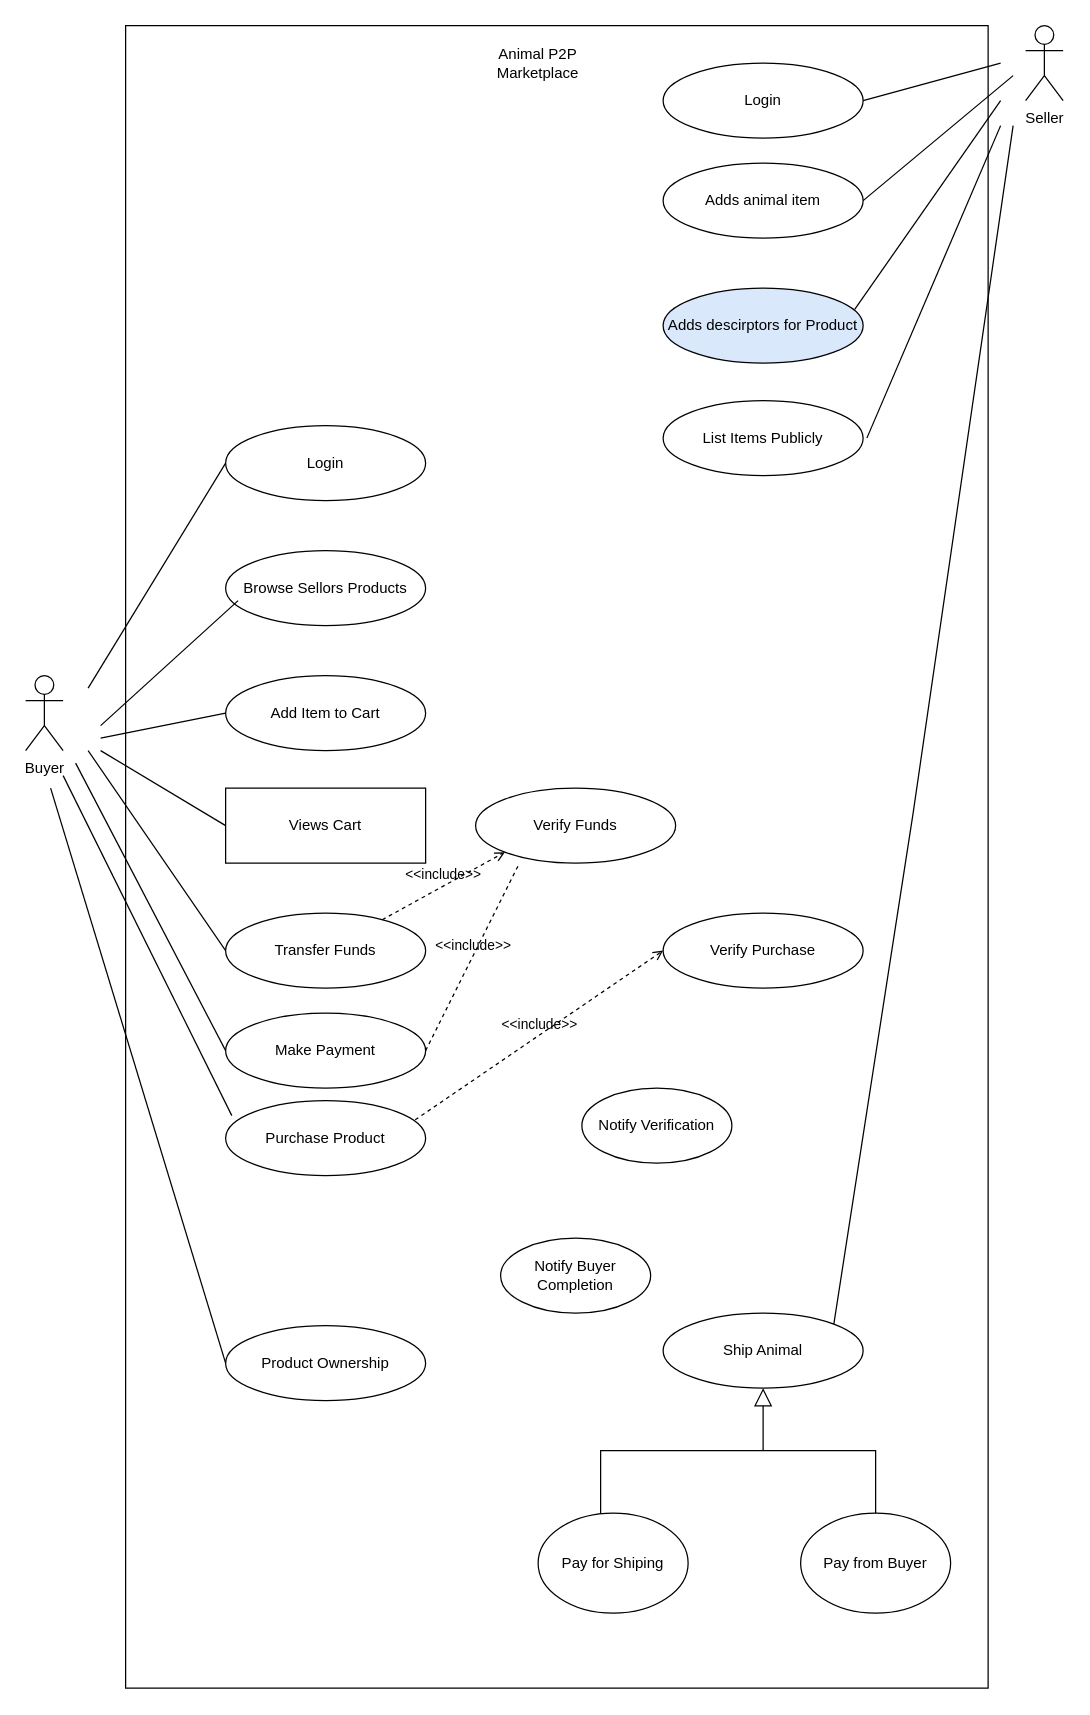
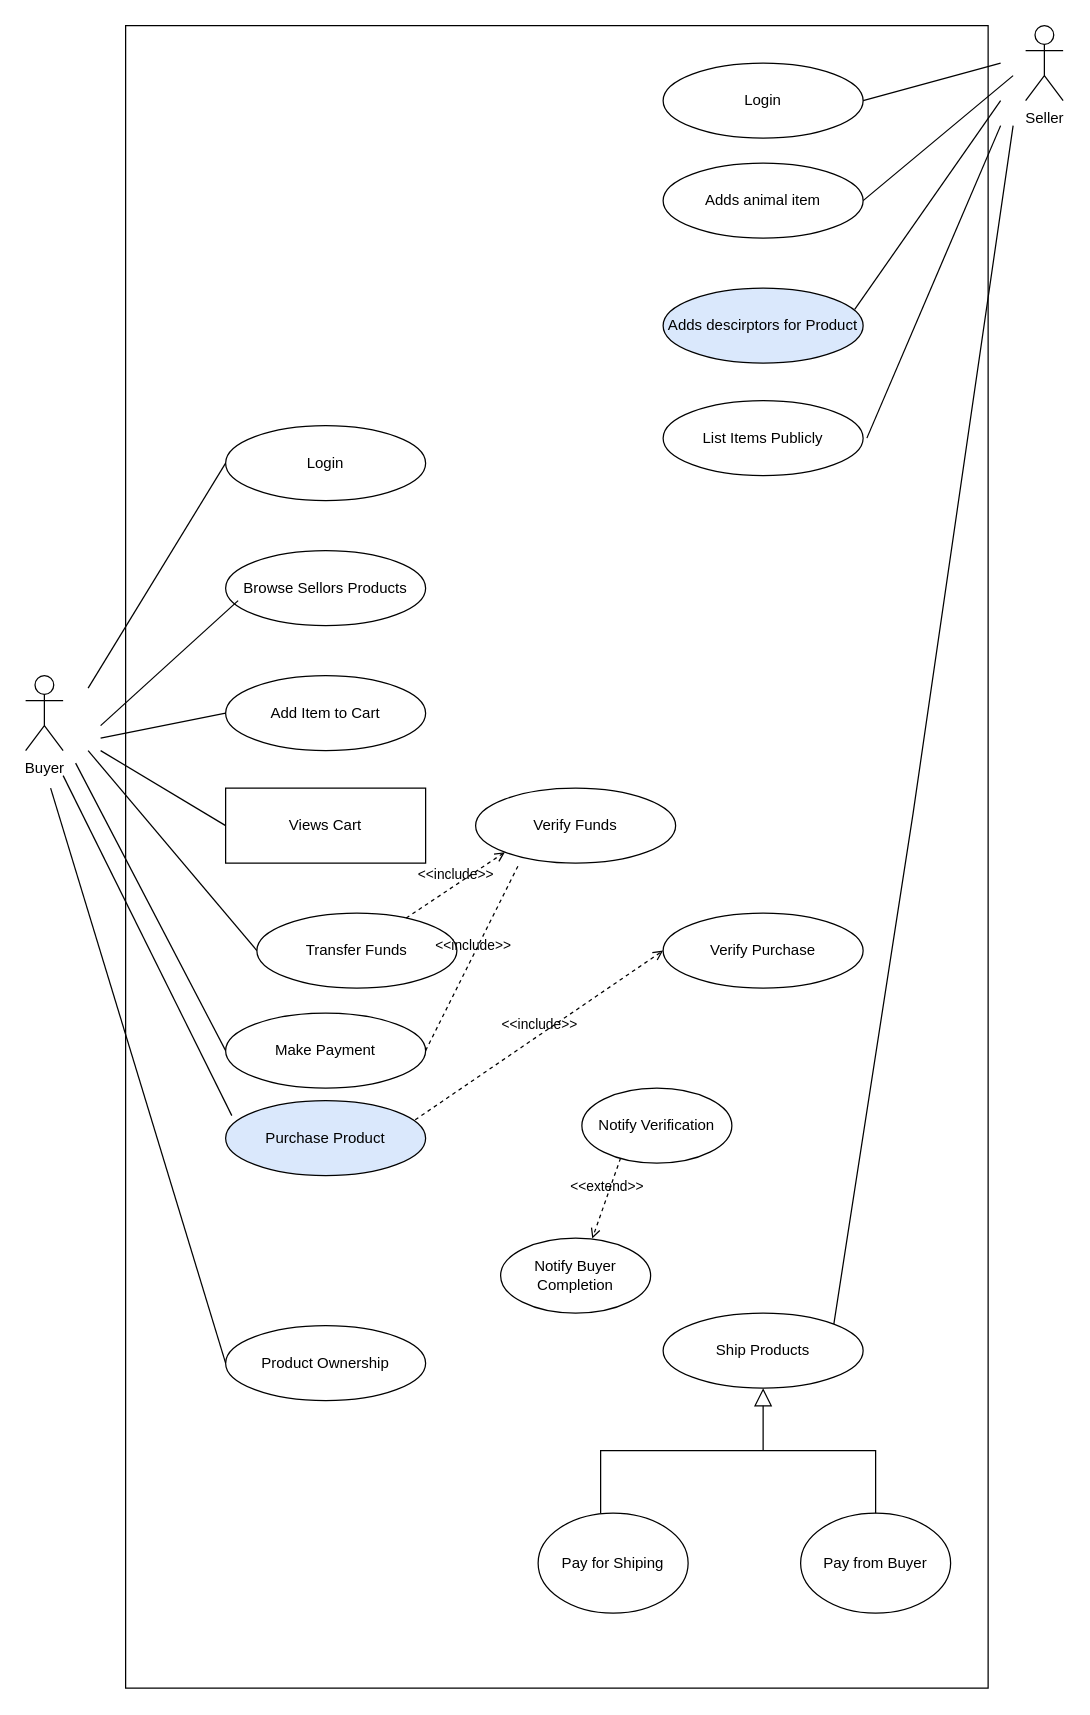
  <mxCell id="0" />
  <mxCell id="1" parent="0" />
  <mxCell id="2" value="" style="rounded=0;whiteSpace=wrap;html=1;" vertex="1" parent="1"><mxGeometry x="100" y="20" width="690" height="1330" as="geometry" /></mxCell>
  <mxCell id="3" value="Buyer" style="shape=umlActor;verticalLabelPosition=bottom;verticalAlign=top;html=1;outlineConnect=0;" parent="1" vertex="1"><mxGeometry x="20" y="540" width="30" height="60" as="geometry" /></mxCell>
  <mxCell id="4" value="Browse Sellors Products" style="ellipse;whiteSpace=wrap;html=1;" parent="1" vertex="1"><mxGeometry x="180" y="440" width="160" height="60" as="geometry" /></mxCell>
  <mxCell id="5" value="Add Item to Cart" style="ellipse;whiteSpace=wrap;html=1;" parent="1" vertex="1"><mxGeometry x="180" y="540" width="160" height="60" as="geometry" /></mxCell>
- <mxCell id="6" value="Transfer Funds" style="ellipse;whiteSpace=wrap;html=1;" parent="1" vertex="1"><mxGeometry x="180" y="730" width="160" height="60" as="geometry" /></mxCell>
+ <mxCell id="6" value="Transfer Funds" style="ellipse;whiteSpace=wrap;html=1;" parent="1" vertex="1"><mxGeometry x="205" y="730" width="160" height="60" as="geometry" /></mxCell>
  <mxCell id="7" value="Views Cart" style="whiteSpace=wrap;html=1;rounded=0;" parent="1" vertex="1"><mxGeometry x="180" y="630" width="160" height="60" as="geometry" /></mxCell>
- <mxCell id="8" value="Purchase Product" style="ellipse;whiteSpace=wrap;html=1;" parent="1" vertex="1"><mxGeometry x="180" y="880" width="160" height="60" as="geometry" /></mxCell>
+ <mxCell id="8" value="Purchase Product" style="ellipse;whiteSpace=wrap;html=1;fillColor=#dae8fc;" parent="1" vertex="1"><mxGeometry x="180" y="880" width="160" height="60" as="geometry" /></mxCell>
  <mxCell id="9" value="Seller" style="shape=umlActor;verticalLabelPosition=bottom;verticalAlign=top;html=1;outlineConnect=0;" parent="1" vertex="1"><mxGeometry x="820" y="20" width="30" height="60" as="geometry" /></mxCell>
  <mxCell id="10" value="Adds animal item" style="ellipse;whiteSpace=wrap;html=1;" vertex="1" parent="1"><mxGeometry x="530" y="130" width="160" height="60" as="geometry" /></mxCell>
  <mxCell id="11" value="Adds descirptors for Product" style="ellipse;whiteSpace=wrap;html=1;fillColor=#dae8fc;" vertex="1" parent="1"><mxGeometry x="530" y="230" width="160" height="60" as="geometry" /></mxCell>
  <mxCell id="12" value="Verify Purchase" style="ellipse;whiteSpace=wrap;html=1;" vertex="1" parent="1"><mxGeometry x="530" y="730" width="160" height="60" as="geometry" /></mxCell>
  <mxCell id="13" value="List Items Publicly" style="ellipse;whiteSpace=wrap;html=1;" vertex="1" parent="1"><mxGeometry x="530" y="320" width="160" height="60" as="geometry" /></mxCell>
- <mxCell id="14" value="Ship Animal" style="ellipse;whiteSpace=wrap;html=1;" vertex="1" parent="1"><mxGeometry x="530" y="1050" width="160" height="60" as="geometry" /></mxCell>
+ <mxCell id="14" value="Ship Products" style="ellipse;whiteSpace=wrap;html=1;" vertex="1" parent="1"><mxGeometry x="530" y="1050" width="160" height="60" as="geometry" /></mxCell>
  <mxCell id="15" value="Login" style="ellipse;whiteSpace=wrap;html=1;" vertex="1" parent="1"><mxGeometry x="180" y="340" width="160" height="60" as="geometry" /></mxCell>
  <mxCell id="16" value="" style="endArrow=none;html=1;rounded=0;entryX=0;entryY=0.5;entryDx=0;entryDy=0;" edge="1" parent="1" target="15"><mxGeometry width="50" height="50" relative="1" as="geometry"><mxPoint x="70" y="550" as="sourcePoint" /><mxPoint x="100" y="430" as="targetPoint" /></mxGeometry></mxCell>
  <mxCell id="17" value="" style="endArrow=none;html=1;rounded=0;" edge="1" parent="1"><mxGeometry width="50" height="50" relative="1" as="geometry"><mxPoint x="80" y="580" as="sourcePoint" /><mxPoint x="190" y="480" as="targetPoint" /></mxGeometry></mxCell>
  <mxCell id="18" value="" style="endArrow=none;html=1;rounded=0;entryX=0;entryY=0.5;entryDx=0;entryDy=0;" edge="1" parent="1" target="5"><mxGeometry width="50" height="50" relative="1" as="geometry"><mxPoint x="80" y="590" as="sourcePoint" /><mxPoint x="180.32" y="500.42" as="targetPoint" /></mxGeometry></mxCell>
  <mxCell id="19" value="" style="endArrow=none;html=1;rounded=0;entryX=0;entryY=0.5;entryDx=0;entryDy=0;" edge="1" parent="1" target="7"><mxGeometry width="50" height="50" relative="1" as="geometry"><mxPoint x="80" y="600" as="sourcePoint" /><mxPoint x="190.56" y="599.98" as="targetPoint" /></mxGeometry></mxCell>
  <mxCell id="20" value="Login" style="ellipse;whiteSpace=wrap;html=1;" vertex="1" parent="1"><mxGeometry x="530" y="50" width="160" height="60" as="geometry" /></mxCell>
  <mxCell id="21" value="&amp;lt;&amp;lt;include&amp;gt;&amp;gt;" style="html=1;verticalAlign=bottom;labelBackgroundColor=none;endArrow=open;endFill=0;dashed=1;rounded=0;exitX=0.948;exitY=0.256;exitDx=0;exitDy=0;exitPerimeter=0;entryX=0;entryY=0.5;entryDx=0;entryDy=0;" edge="1" parent="1" source="8" target="12"><mxGeometry width="160" relative="1" as="geometry"><mxPoint x="420" y="720" as="sourcePoint" /><mxPoint x="580" y="720" as="targetPoint" /></mxGeometry></mxCell>
  <mxCell id="22" value="Notify Verification" style="ellipse;whiteSpace=wrap;html=1;" vertex="1" parent="1"><mxGeometry x="465" y="870" width="120" height="60" as="geometry" /></mxCell>
  <mxCell id="23" value="" style="endArrow=none;html=1;rounded=0;entryX=0;entryY=0.5;entryDx=0;entryDy=0;" edge="1" parent="1" target="6"><mxGeometry width="50" height="50" relative="1" as="geometry"><mxPoint x="70" y="600" as="sourcePoint" /><mxPoint x="190" y="670" as="targetPoint" /></mxGeometry></mxCell>
  <mxCell id="24" value="" style="endArrow=none;html=1;rounded=0;entryX=0.031;entryY=0.2;entryDx=0;entryDy=0;entryPerimeter=0;" edge="1" parent="1" target="8"><mxGeometry width="50" height="50" relative="1" as="geometry"><mxPoint x="50" y="620" as="sourcePoint" /><mxPoint x="190" y="770" as="targetPoint" /></mxGeometry></mxCell>
  <mxCell id="25" value="Make Payment" style="ellipse;whiteSpace=wrap;html=1;" vertex="1" parent="1"><mxGeometry x="180" y="810" width="160" height="60" as="geometry" /></mxCell>
  <mxCell id="26" value="" style="endArrow=none;html=1;rounded=0;entryX=0;entryY=0.5;entryDx=0;entryDy=0;" edge="1" parent="1" target="25"><mxGeometry width="50" height="50" relative="1" as="geometry"><mxPoint x="60" y="610" as="sourcePoint" /><mxPoint x="200" y="750" as="targetPoint" /></mxGeometry></mxCell>
  <mxCell id="27" value="Verify Funds" style="ellipse;whiteSpace=wrap;html=1;" vertex="1" parent="1"><mxGeometry x="380" y="630" width="160" height="60" as="geometry" /></mxCell>
  <mxCell id="28" value="&amp;lt;&amp;lt;include&amp;gt;&amp;gt;" style="html=1;verticalAlign=bottom;labelBackgroundColor=none;endArrow=open;endFill=0;dashed=1;rounded=0;entryX=0;entryY=1;entryDx=0;entryDy=0;" edge="1" parent="1" source="6" target="27"><mxGeometry width="160" relative="1" as="geometry"><mxPoint x="370" y="750" as="sourcePoint" /><mxPoint x="530" y="750" as="targetPoint" /></mxGeometry></mxCell>
  <mxCell id="29" value="&amp;lt;&amp;lt;include&amp;gt;&amp;gt;" style="html=1;verticalAlign=bottom;labelBackgroundColor=none;endArrow=none;endFill=0;dashed=1;rounded=0;entryX=0.219;entryY=1;entryDx=0;entryDy=0;exitX=1;exitY=0.5;exitDx=0;exitDy=0;entryPerimeter=0;" edge="1" parent="1" source="25" target="27"><mxGeometry width="160" relative="1" as="geometry"><mxPoint x="322.063" y="747.222" as="sourcePoint" /><mxPoint x="403.431" y="711.213" as="targetPoint" /></mxGeometry></mxCell>
  <mxCell id="30" value="" style="endArrow=none;html=1;rounded=0;exitX=1;exitY=0.5;exitDx=0;exitDy=0;" edge="1" parent="1" source="20"><mxGeometry width="50" height="50" relative="1" as="geometry"><mxPoint x="720" y="110" as="sourcePoint" /><mxPoint x="800" y="50" as="targetPoint" /></mxGeometry></mxCell>
  <mxCell id="31" value="" style="endArrow=none;html=1;rounded=0;exitX=1;exitY=0.5;exitDx=0;exitDy=0;" edge="1" parent="1" source="10"><mxGeometry width="50" height="50" relative="1" as="geometry"><mxPoint x="700" y="90" as="sourcePoint" /><mxPoint x="810" y="60" as="targetPoint" /></mxGeometry></mxCell>
  <mxCell id="32" value="" style="endArrow=none;html=1;rounded=0;exitX=0.958;exitY=0.283;exitDx=0;exitDy=0;exitPerimeter=0;" edge="1" parent="1" source="11"><mxGeometry width="50" height="50" relative="1" as="geometry"><mxPoint x="700" y="170" as="sourcePoint" /><mxPoint x="800" y="80" as="targetPoint" /></mxGeometry></mxCell>
  <mxCell id="33" value="" style="endArrow=none;html=1;rounded=0;" edge="1" parent="1"><mxGeometry width="50" height="50" relative="1" as="geometry"><mxPoint x="693" y="350" as="sourcePoint" /><mxPoint x="800" y="100" as="targetPoint" /></mxGeometry></mxCell>
  <mxCell id="34" value="Notify Buyer Completion" style="ellipse;whiteSpace=wrap;html=1;" vertex="1" parent="1"><mxGeometry x="400" y="990" width="120" height="60" as="geometry" /></mxCell>
+ <mxCell id="35" value="&amp;lt;&amp;lt;extend&amp;gt;&amp;gt;" style="html=1;verticalAlign=bottom;labelBackgroundColor=none;endArrow=open;endFill=0;dashed=1;rounded=0;exitX=0.258;exitY=0.933;exitDx=0;exitDy=0;exitPerimeter=0;entryX=0.611;entryY=0.006;entryDx=0;entryDy=0;entryPerimeter=0;" edge="1" parent="1" source="22" target="34"><mxGeometry width="160" relative="1" as="geometry"><mxPoint x="520" y="950" as="sourcePoint" /><mxPoint x="680" y="950" as="targetPoint" /></mxGeometry></mxCell>
  <mxCell id="36" value="Pay for Shiping" style="ellipse;whiteSpace=wrap;html=1;" vertex="1" parent="1"><mxGeometry x="430" y="1210" width="120" height="80" as="geometry" /></mxCell>
  <mxCell id="37" value="Pay from Buyer" style="ellipse;whiteSpace=wrap;html=1;" vertex="1" parent="1"><mxGeometry x="640" y="1210" width="120" height="80" as="geometry" /></mxCell>
  <mxCell id="38" value="" style="endArrow=none;html=1;rounded=0;entryX=0.5;entryY=0;entryDx=0;entryDy=0;" edge="1" parent="1" target="37"><mxGeometry width="50" height="50" relative="1" as="geometry"><mxPoint x="480" y="1210" as="sourcePoint" /><mxPoint x="720" y="1159" as="targetPoint" /><Array as="points"><mxPoint x="480" y="1160" /><mxPoint x="700" y="1160" /></Array></mxGeometry></mxCell>
  <mxCell id="39" value="" style="edgeStyle=none;html=1;endSize=12;endArrow=block;endFill=0;rounded=0;entryX=0.5;entryY=1;entryDx=0;entryDy=0;" edge="1" parent="1" target="14"><mxGeometry width="160" relative="1" as="geometry"><mxPoint x="610" y="1160" as="sourcePoint" /><mxPoint x="790" y="1140" as="targetPoint" /></mxGeometry></mxCell>
  <mxCell id="40" value="" style="endArrow=none;html=1;rounded=0;exitX=1;exitY=0;exitDx=0;exitDy=0;" edge="1" parent="1" source="14"><mxGeometry width="50" height="50" relative="1" as="geometry"><mxPoint x="800" y="160" as="sourcePoint" /><mxPoint x="810" y="100" as="targetPoint" /><Array as="points"><mxPoint x="730" y="650" /></Array></mxGeometry></mxCell>
- <mxCell id="41" value="Animal P2P Marketplace" style="text;html=1;strokeColor=none;fillColor=none;align=center;verticalAlign=middle;whiteSpace=wrap;rounded=0;" vertex="1" parent="1"><mxGeometry x="400" y="35" width="60" height="30" as="geometry" /></mxCell>
  <mxCell id="42" value="Product Ownership" style="ellipse;whiteSpace=wrap;html=1;" vertex="1" parent="1"><mxGeometry x="180" y="1060" width="160" height="60" as="geometry" /></mxCell>
  <mxCell id="43" value="" style="endArrow=none;html=1;rounded=0;entryX=0;entryY=0.5;entryDx=0;entryDy=0;" edge="1" parent="1" target="42"><mxGeometry width="50" height="50" relative="1" as="geometry"><mxPoint y="630" as="sourcePoint" x="40" /><mxPoint x="194.96" y="902" as="targetPoint" /></mxGeometry></mxCell>
